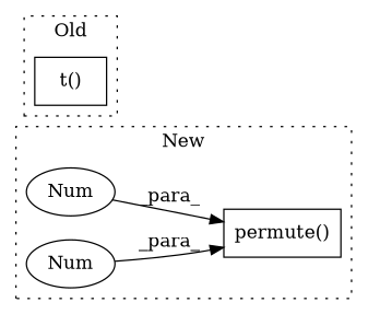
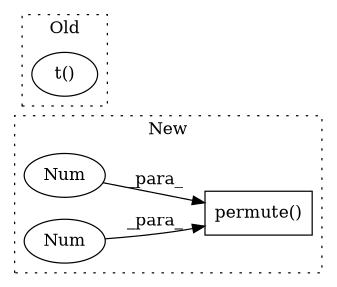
  digraph {
    rankdir=LR
    node [a=75 l=1 shape=box]
    n1 [l="16,1" label="permute()" s="2282,2305"]
    n2 [a=76 label=Num s=2301 shape=ellipse]
    n3 [a=76 label=Num s=2304 shape=ellipse]
-   n4 [l=14 label="t()" s=1977]
+   n4 [l=14 label="t()" s=1977 shape=ellipse]
    subgraph cluster_1 {
      label=New
      style=dotted
      n1
      n2
      n3
    }
    subgraph cluster_2 {
      label=Old
      style=dotted
      n4
    }
    n2 -> n1 [label=_para_]
    n3 -> n1 [label=_para_]
  }
